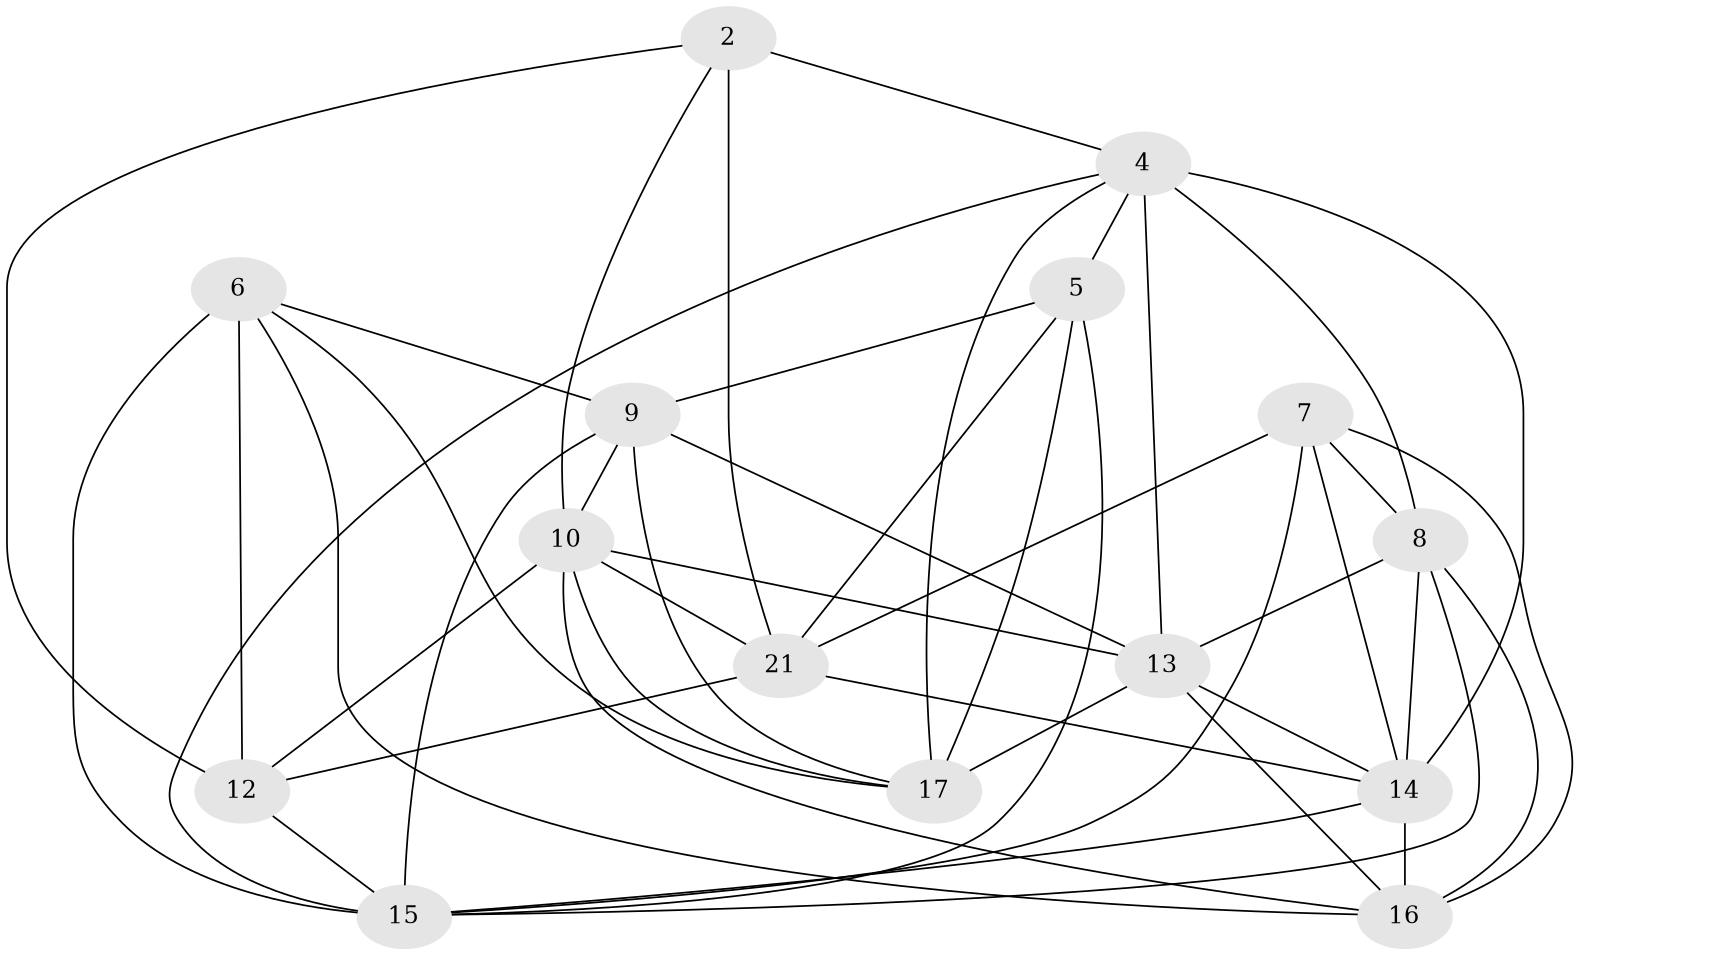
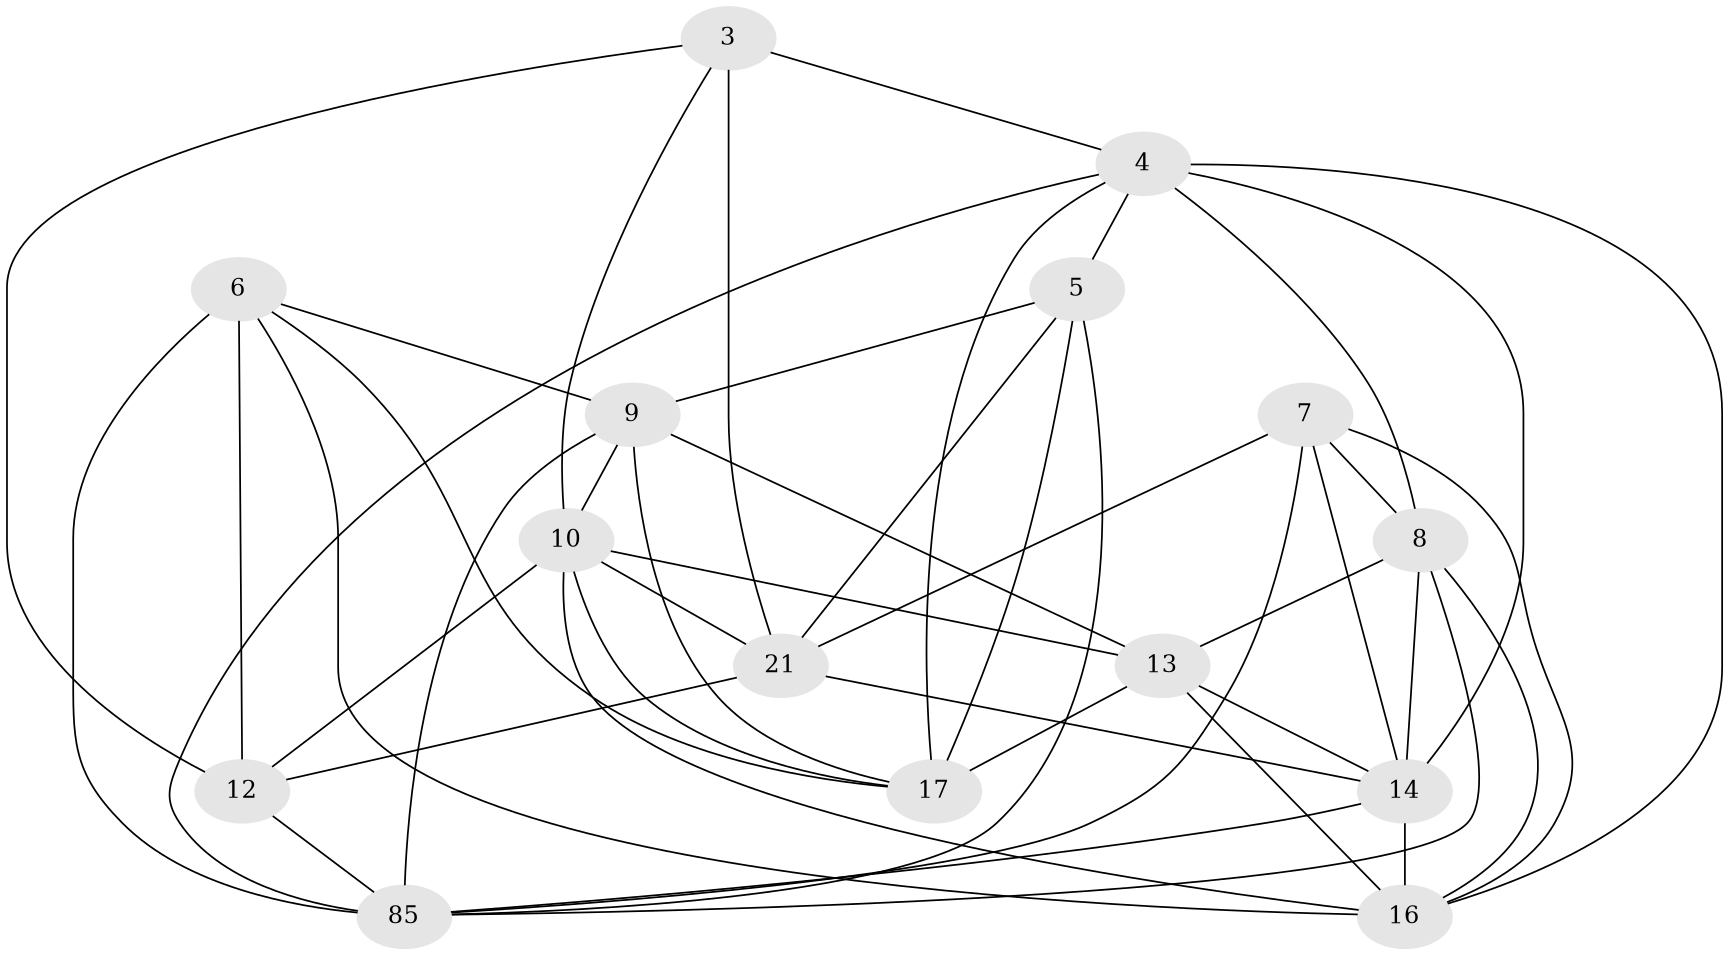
  graph {
    node [color=gray90 style=filled]
    edge [weight=1.0]
    9
    10
    13
-   15
+   15 [label=85]
    17
    n6 [label=21]
    12
    16
    8
    14
-   3 [label=2]
+   3
    4
    5
    6
    7
    9 -- 10 [weight=2.0]
    9 -- 13
    9 -- 15 [weight=4.0]
    9 -- 17
    10 -- 13
    10 -- 17
    10 -- n6
    10 -- 12 [weight=2.0]
    10 -- 16
    13 -- 17
    13 -- 16
    13 -- 14
    n6 -- 12
    n6 -- 14
    12 -- 15
    8 -- 13
    8 -- 15
    8 -- 16
    8 -- 14
    14 -- 15
    14 -- 16 [weight=2.0]
    3 -- 10
    3 -- n6
    3 -- 12
    3 -- 4 [weight=2.0]
-   4 -- 13
+   4 -- 16
    4 -- 15
    4 -- 17
    4 -- 8
    4 -- 14 [weight=4.0]
    4 -- 5 [weight=3.0]
    5 -- 9
    5 -- 15
    5 -- 17 [weight=2.0]
    5 -- n6
    6 -- 9
    6 -- 15
    6 -- 17
    6 -- 12 [weight=2.0]
    6 -- 16
    7 -- 15 [weight=2.0]
    7 -- n6
    7 -- 16
    7 -- 8
    7 -- 14
  }
